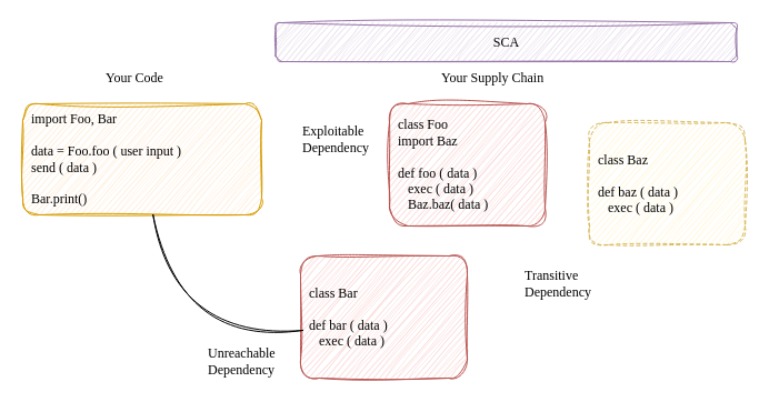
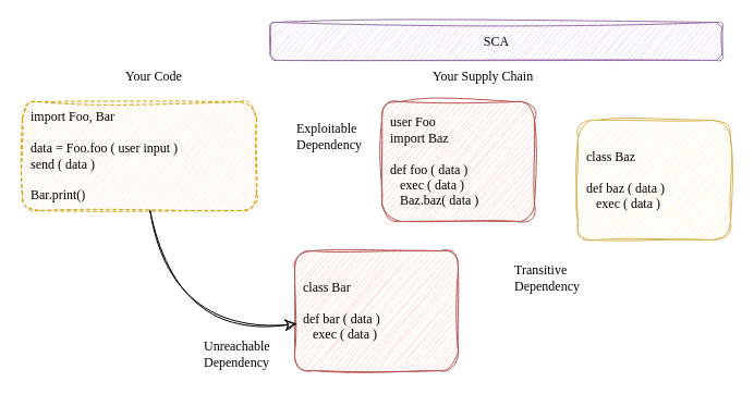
  <mxCell id="0" />
  <mxCell id="1" parent="0" />
- <mxCell id="2" value="&amp;nbsp; class Foo&lt;div&gt;&amp;nbsp; import Baz&lt;br&gt;&lt;div&gt;&lt;br&gt;&lt;/div&gt;&lt;div&gt;&amp;nbsp; def foo ( data )&lt;div&gt;&amp;nbsp; &amp;nbsp; &amp;nbsp;exec ( data )&lt;/div&gt;&lt;/div&gt;&lt;/div&gt;&lt;div&gt;&amp;nbsp; &amp;nbsp; &amp;nbsp;Baz.baz( data )&lt;/div&gt;" style="rounded=1;whiteSpace=wrap;html=1;sketch=1;curveFitting=1;jiggle=2;fontFamily=Gloria Hallelujah;fontSource=https%3A%2F%2Ffonts.googleapis.com%2Fcss%3Ffamily%3DGloria%2BHallelujah;fillColor=#f8cecc;strokeColor=#b85450;align=left;" parent="1" vertex="1"><mxGeometry x="350" y="93" width="140" height="110" as="geometry" /></mxCell>
- <mxCell id="3" value="&lt;div&gt;&amp;nbsp; import Foo, Bar&lt;/div&gt;&lt;div&gt;&lt;br&gt;&lt;/div&gt;&amp;nbsp; data = Foo.foo ( user input )&lt;div&gt;&amp;nbsp; send ( data )&lt;/div&gt;&lt;div&gt;&lt;br&gt;&lt;/div&gt;&lt;div&gt;&amp;nbsp; Bar.print()&lt;/div&gt;" style="rounded=1;whiteSpace=wrap;html=1;sketch=1;curveFitting=1;jiggle=2;fontFamily=Gloria Hallelujah;fontSource=https%3A%2F%2Ffonts.googleapis.com%2Fcss%3Ffamily%3DGloria%2BHallelujah;fillColor=#ffe6cc;strokeColor=#d79b00;align=left;" parent="1" vertex="1"><mxGeometry x="20" y="93" width="215" height="100" as="geometry" /></mxCell>
+ <mxCell id="2" value="&amp;nbsp; user Foo&lt;div&gt;&amp;nbsp; import Baz&lt;br&gt;&lt;div&gt;&lt;br&gt;&lt;/div&gt;&lt;div&gt;&amp;nbsp; def foo ( data )&lt;div&gt;&amp;nbsp; &amp;nbsp; &amp;nbsp;exec ( data )&lt;/div&gt;&lt;/div&gt;&lt;/div&gt;&lt;div&gt;&amp;nbsp; &amp;nbsp; &amp;nbsp;Baz.baz( data )&lt;/div&gt;" style="rounded=1;whiteSpace=wrap;html=1;sketch=1;curveFitting=1;jiggle=2;fontFamily=Gloria Hallelujah;fontSource=https%3A%2F%2Ffonts.googleapis.com%2Fcss%3Ffamily%3DGloria%2BHallelujah;fillColor=#f8cecc;strokeColor=#b85450;align=left;" parent="1" vertex="1"><mxGeometry x="350" y="93" width="140" height="110" as="geometry" /></mxCell>
+ <mxCell id="3" value="&lt;div&gt;&amp;nbsp; import Foo, Bar&lt;/div&gt;&lt;div&gt;&lt;br&gt;&lt;/div&gt;&amp;nbsp; data = Foo.foo ( user input )&lt;div&gt;&amp;nbsp; send ( data )&lt;/div&gt;&lt;div&gt;&lt;br&gt;&lt;/div&gt;&lt;div&gt;&amp;nbsp; Bar.print()&lt;/div&gt;" style="rounded=1;whiteSpace=wrap;html=1;sketch=1;curveFitting=1;jiggle=2;fontFamily=Gloria Hallelujah;fontSource=https%3A%2F%2Ffonts.googleapis.com%2Fcss%3Ffamily%3DGloria%2BHallelujah;fillColor=#ffe6cc;strokeColor=#d79b00;align=left;dashed=1;" parent="1" vertex="1"><mxGeometry x="20" y="93" width="215" height="100" as="geometry" /></mxCell>
  <mxCell id="4" value="SCA" style="rounded=1;whiteSpace=wrap;html=1;sketch=1;curveFitting=1;jiggle=2;fontFamily=Gloria Hallelujah;fontSource=https%3A%2F%2Ffonts.googleapis.com%2Fcss%3Ffamily%3DGloria%2BHallelujah;fillColor=#e1d5e7;strokeColor=#9673a6;" parent="1" vertex="1"><mxGeometry x="247.5" y="20" width="415" height="35" as="geometry" /></mxCell>
  <mxCell id="5" value="&amp;nbsp; class Bar&lt;div&gt;&lt;br&gt;&lt;/div&gt;&lt;div&gt;&amp;nbsp; def bar ( data )&lt;div&gt;&amp;nbsp; &amp;nbsp; &amp;nbsp;exec ( data )&lt;/div&gt;&lt;/div&gt;" style="rounded=1;whiteSpace=wrap;html=1;sketch=1;curveFitting=1;jiggle=2;fontFamily=Gloria Hallelujah;fontSource=https%3A%2F%2Ffonts.googleapis.com%2Fcss%3Ffamily%3DGloria%2BHallelujah;fillColor=#f8cecc;strokeColor=#b85450;align=left;" parent="1" vertex="1"><mxGeometry x="270" y="230" width="150" height="110" as="geometry" /></mxCell>
  <mxCell id="6" value="Unreachable&amp;nbsp;&lt;div&gt;Dependency&lt;/div&gt;" style="text;html=1;align=left;verticalAlign=middle;whiteSpace=wrap;rounded=0;fontFamily=Gloria Hallelujah;fontSource=https%3A%2F%2Ffonts.googleapis.com%2Fcss%3Ffamily%3DGloria%2BHallelujah;" parent="1" vertex="1"><mxGeometry x="185" y="310" width="190" height="30" as="geometry" /></mxCell>
  <mxCell id="7" value="Exploitable&amp;nbsp;&lt;div&gt;Dependency&lt;/div&gt;" style="text;html=1;align=left;verticalAlign=middle;whiteSpace=wrap;rounded=0;fontFamily=Gloria Hallelujah;fontSource=https%3A%2F%2Ffonts.googleapis.com%2Fcss%3Ffamily%3DGloria%2BHallelujah;" parent="1" vertex="1"><mxGeometry x="270" y="110" width="190" height="30" as="geometry" /></mxCell>
- <mxCell id="8" value="Your Code" style="text;html=1;align=left;verticalAlign=middle;whiteSpace=wrap;rounded=0;fontFamily=Gloria Hallelujah;fontSource=https%3A%2F%2Ffonts.googleapis.com%2Fcss%3Ffamily%3DGloria%2BHallelujah;" parent="1" vertex="1"><mxGeometry x="92.5" y="55" width="70" height="30" as="geometry" /></mxCell>
- <mxCell id="9" value="&amp;nbsp; class Baz&lt;div&gt;&lt;div&gt;&lt;br&gt;&lt;/div&gt;&lt;div&gt;&amp;nbsp; def baz ( data )&lt;div&gt;&amp;nbsp; &amp;nbsp; &amp;nbsp;exec ( data )&lt;/div&gt;&lt;/div&gt;&lt;/div&gt;" style="rounded=1;whiteSpace=wrap;html=1;sketch=1;curveFitting=1;jiggle=2;fontFamily=Gloria Hallelujah;fontSource=https%3A%2F%2Ffonts.googleapis.com%2Fcss%3Ffamily%3DGloria%2BHallelujah;fillColor=#fff2cc;strokeColor=#d6b656;align=left;dashed=1;" parent="1" vertex="1"><mxGeometry x="530" y="110" width="140" height="110" as="geometry" /></mxCell>
+ <mxCell id="8" value="Your Code" style="text;html=1;align=left;verticalAlign=middle;whiteSpace=wrap;rounded=0;fontFamily=Gloria Hallelujah;fontSource=https%3A%2F%2Ffonts.googleapis.com%2Fcss%3Ffamily%3DGloria%2BHallelujah;" parent="1" vertex="1"><mxGeometry x="112.5" y="55" width="70" height="30" as="geometry" /></mxCell>
+ <mxCell id="9" value="&amp;nbsp; class Baz&lt;div&gt;&lt;div&gt;&lt;br&gt;&lt;/div&gt;&lt;div&gt;&amp;nbsp; def baz ( data )&lt;div&gt;&amp;nbsp; &amp;nbsp; &amp;nbsp;exec ( data )&lt;/div&gt;&lt;/div&gt;&lt;/div&gt;" style="rounded=1;whiteSpace=wrap;html=1;sketch=1;curveFitting=1;jiggle=2;fontFamily=Gloria Hallelujah;fontSource=https%3A%2F%2Ffonts.googleapis.com%2Fcss%3Ffamily%3DGloria%2BHallelujah;fillColor=#fff2cc;strokeColor=#d6b656;align=left;" parent="1" vertex="1"><mxGeometry x="530" y="110" width="140" height="110" as="geometry" /></mxCell>
  <mxCell id="10" value="Your Supply Chain" style="text;html=1;align=left;verticalAlign=middle;whiteSpace=wrap;rounded=0;fontFamily=Gloria Hallelujah;fontSource=https%3A%2F%2Ffonts.googleapis.com%2Fcss%3Ffamily%3DGloria%2BHallelujah;" parent="1" vertex="1"><mxGeometry x="395" y="55" width="120" height="30" as="geometry" /></mxCell>
  <mxCell id="11" value="Transitive&lt;div&gt;Dependency&lt;/div&gt;" style="text;html=1;align=left;verticalAlign=middle;whiteSpace=wrap;rounded=0;fontFamily=Gloria Hallelujah;fontSource=https%3A%2F%2Ffonts.googleapis.com%2Fcss%3Ffamily%3DGloria%2BHallelujah;" parent="1" vertex="1"><mxGeometry x="470" y="240" width="190" height="30" as="geometry" /></mxCell>
- <mxCell id="12" style="edgeStyle=none;curved=1;rounded=0;orthogonalLoop=1;jettySize=auto;html=1;entryX=0.013;entryY=0.609;entryDx=0;entryDy=0;entryPerimeter=0;fontSize=12;startSize=8;endSize=8;sketch=1;curveFitting=1;jiggle=2;endArrow=none;" parent="1" source="3" target="5" edge="1"><mxGeometry relative="1" as="geometry"><Array as="points"><mxPoint x="160" y="310" /></Array></mxGeometry></mxCell>
+ <mxCell id="12" style="edgeStyle=none;curved=1;rounded=0;orthogonalLoop=1;jettySize=auto;html=1;entryX=0.013;entryY=0.609;entryDx=0;entryDy=0;entryPerimeter=0;fontSize=12;startSize=8;endSize=8;sketch=1;curveFitting=1;jiggle=2;" parent="1" source="3" target="5" edge="1"><mxGeometry relative="1" as="geometry"><Array as="points"><mxPoint x="160" y="310" /></Array></mxGeometry></mxCell>
